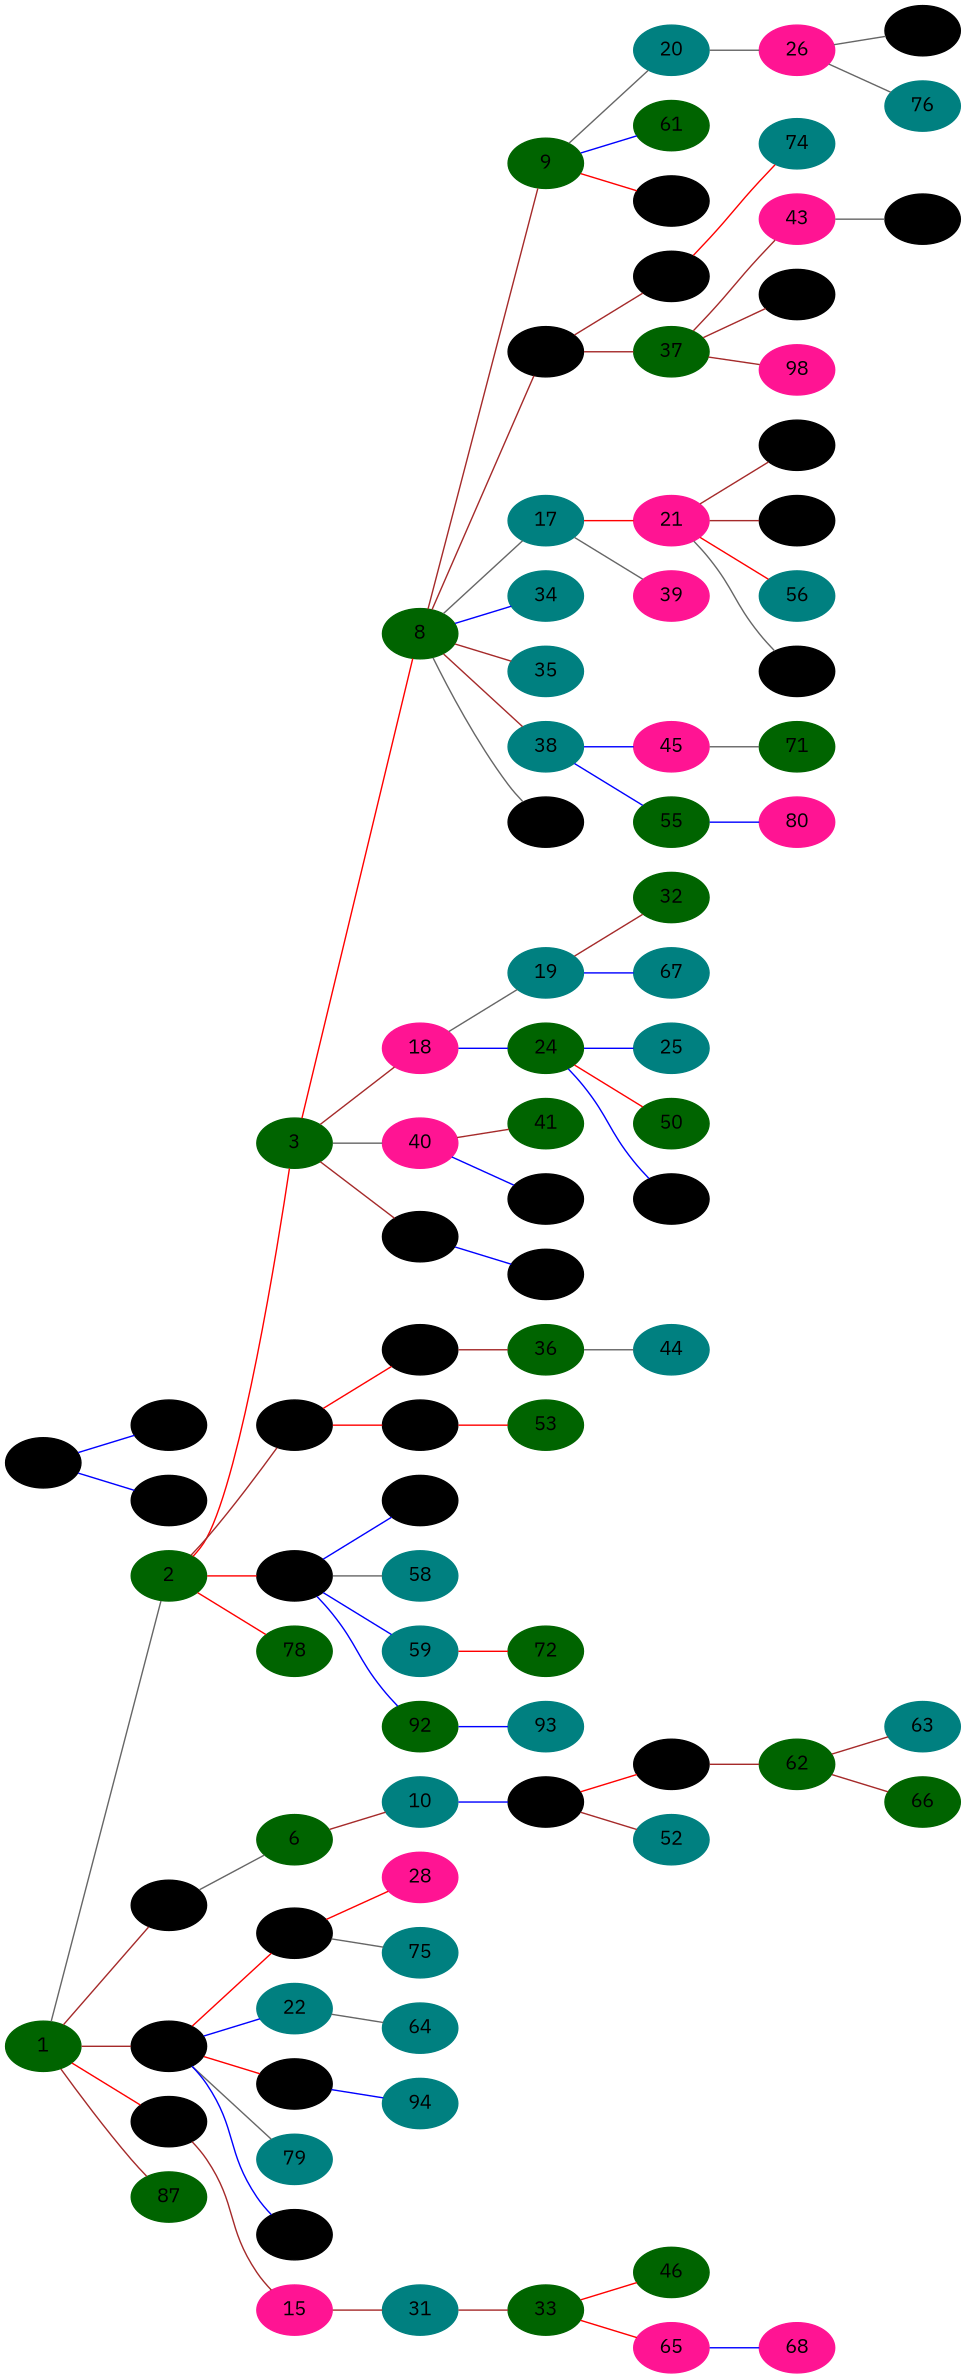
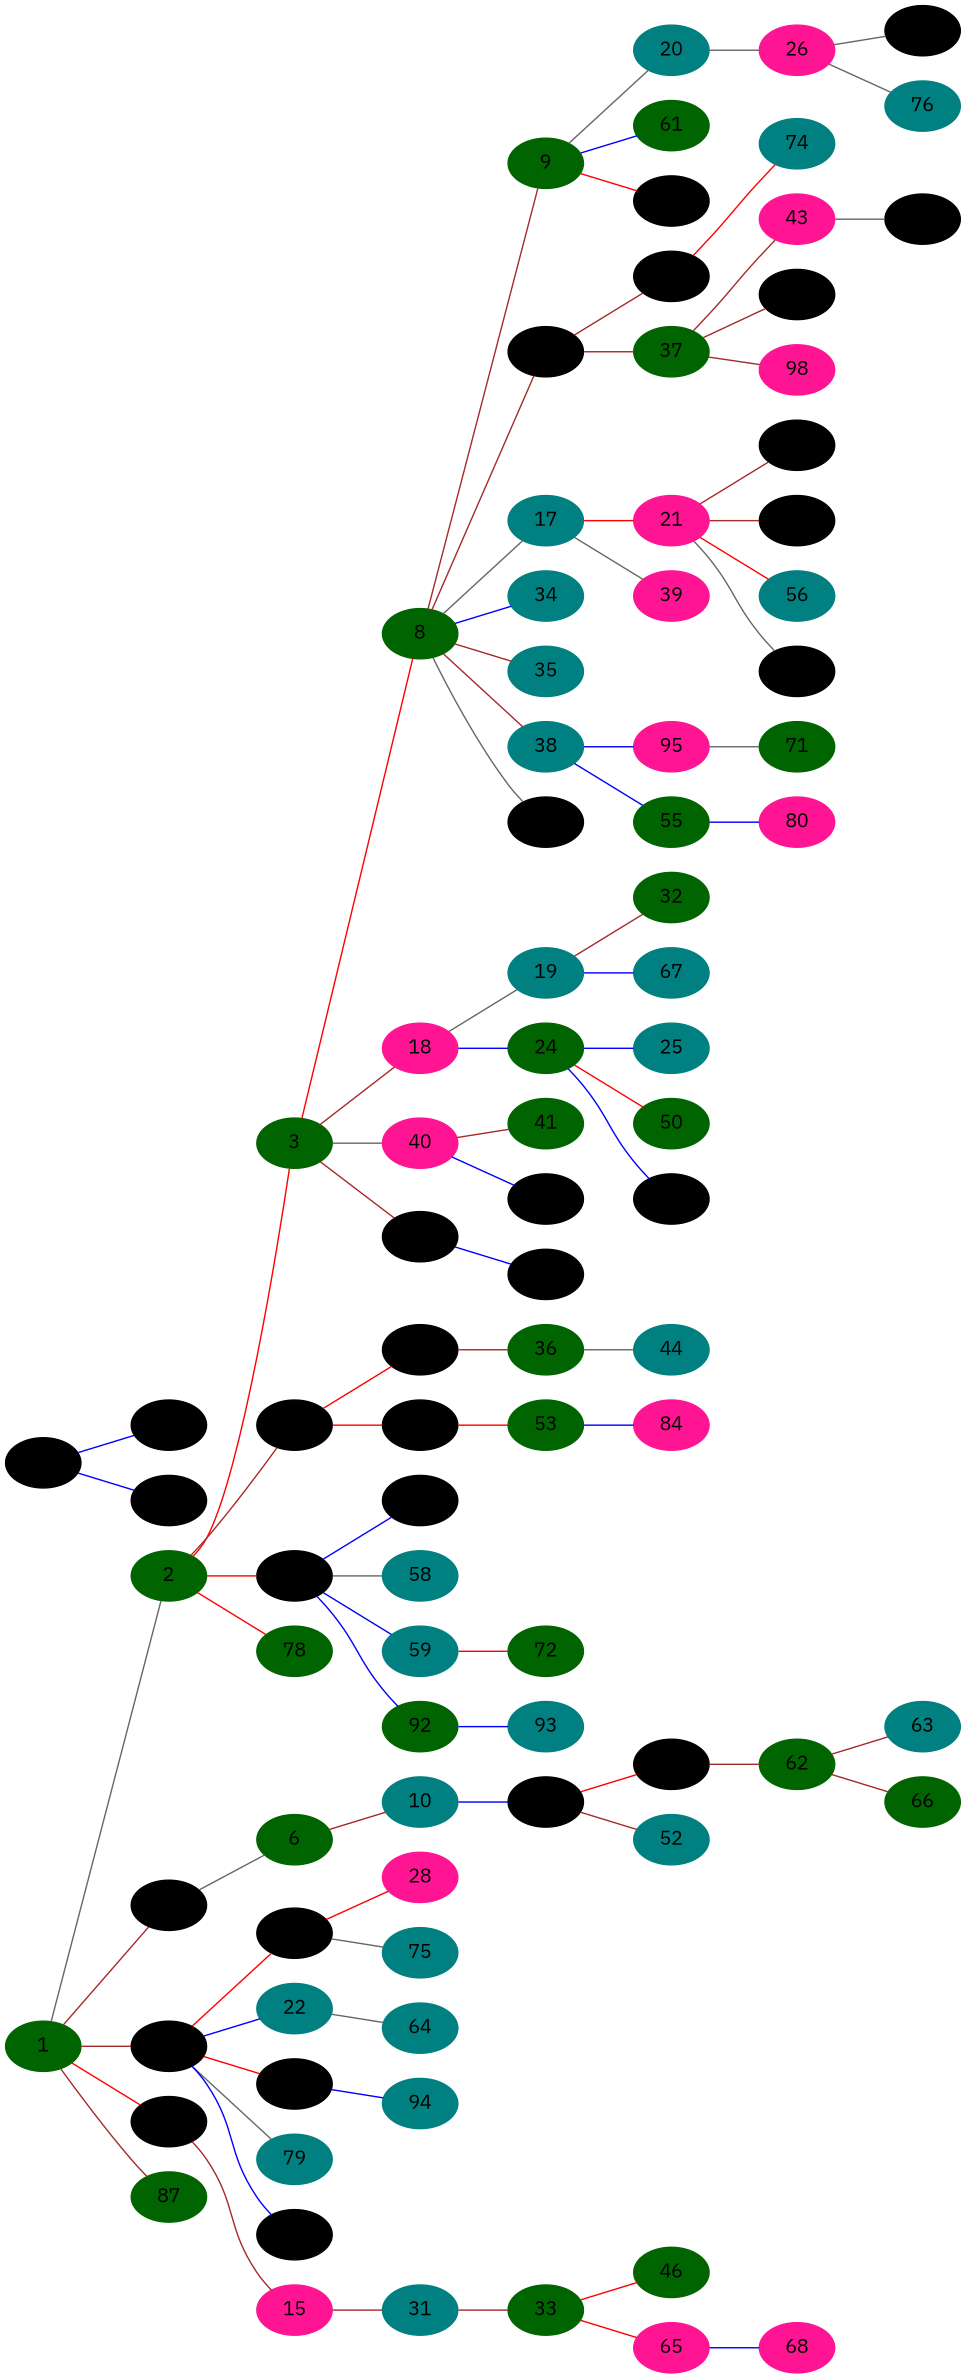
  graph {
    fontname="IBM Plex Sans"
    rankdir=LR
    node [color=black fontname="IBM Plex Sans" style=filled]
    edge [color=brown fontname="IBM Plex Sans" weight=1.0]
    1 [color=darkgreen]
    2 [color=darkgreen]
    4
    7
    12
    87 [color=darkgreen]
    3 [color=darkgreen]
    5
    16
    78 [color=darkgreen]
    6 [color=darkgreen]
    11
    22 [color=teal]
    29
    79 [color=teal]
    83
    15 [color=deeppink]
    8 [color=darkgreen]
    18 [color=deeppink]
    40 [color=deeppink]
    81
    23
    48
    57
    58 [color=teal]
    59 [color=teal]
    92 [color=darkgreen]
    9 [color=darkgreen]
    13
    17 [color=teal]
    34 [color=teal]
    35 [color=teal]
    38 [color=teal]
    51
    19 [color=teal]
    24 [color=darkgreen]
    41 [color=darkgreen]
    85
    86
    10 [color=teal]
    36 [color=darkgreen]
    53 [color=darkgreen]
    14
    28 [color=deeppink]
    75 [color=teal]
    64 [color=teal]
    94 [color=teal]
    20 [color=teal]
    61 [color=darkgreen]
    82
    30
    37 [color=darkgreen]
    21 [color=deeppink]
    39 [color=deeppink]
-   45 [color=deeppink]
+   45 [color=deeppink label=95]
    55 [color=darkgreen]
    26 [color=deeppink]
    49
    52 [color=teal]
    31 [color=teal]
    74 [color=teal]
    43 [color=deeppink]
    70
    n64 [color=deeppink label=98]
    62 [color=darkgreen]
    33 [color=darkgreen]
    72 [color=darkgreen]
    93 [color=teal]
    42
    54
    56 [color=teal]
    69
    32 [color=darkgreen]
    67 [color=teal]
    25 [color=teal]
    50 [color=darkgreen]
    89
    47
    76 [color=teal]
    44 [color=teal]
    46 [color=darkgreen]
    65 [color=deeppink]
    68 [color=deeppink]
    77
    71 [color=darkgreen]
    80 [color=deeppink]
+   84 [color=deeppink]
    63 [color=teal]
    66 [color=darkgreen]
    73
    88
    91
    1 -- 2 [color=gray40]
    1 -- 4
    1 -- 7
    1 -- 12 [color=red]
    1 -- 87
    2 -- 3 [color=red]
    2 -- 5
    2 -- 16 [color=red]
    2 -- 78 [color=red]
    4 -- 6 [color=gray40]
    7 -- 11 [color=red]
    7 -- 22 [color=blue]
    7 -- 29 [color=red]
    7 -- 79 [color=gray40]
    7 -- 83 [color=blue]
    12 -- 15
    3 -- 8 [color=red]
    3 -- 18
    3 -- 40 [color=gray40]
    3 -- 81
    5 -- 23 [color=red]
    5 -- 48 [color=red]
    16 -- 57 [color=blue]
    16 -- 58 [color=gray40]
    16 -- 59 [color=blue]
    16 -- 92 [color=blue]
    6 -- 10
    11 -- 28 [color=red]
    11 -- 75 [color=gray40]
    22 -- 64 [color=gray40]
    29 -- 94 [color=blue]
    15 -- 31
    8 -- 9
    8 -- 13
    8 -- 17 [color=gray40]
    8 -- 34 [color=blue]
    8 -- 35
    8 -- 38
    8 -- 51 [color=gray40]
    18 -- 19 [color=gray40]
    18 -- 24 [color=blue]
    40 -- 41
    40 -- 85 [color=blue]
    81 -- 86 [color=blue]
    23 -- 36
    48 -- 53 [color=red]
    59 -- 72 [color=red]
    92 -- 93 [color=blue]
    9 -- 20 [color=gray40]
    9 -- 61 [color=blue]
    9 -- 82 [color=red]
    13 -- 30
    13 -- 37
    17 -- 21 [color=red]
    17 -- 39 [color=gray40]
    38 -- 45 [color=blue]
    38 -- 55 [color=blue]
    19 -- 32
    19 -- 67 [color=blue]
    24 -- 25 [color=blue]
    24 -- 50 [color=red]
    24 -- 89 [color=blue]
    10 -- 14 [color=blue]
    36 -- 44 [color=gray40]
+   53 -- 84 [color=blue]
    14 -- 49 [color=red]
    14 -- 52
    20 -- 26 [color=gray40]
    30 -- 74 [color=red]
    37 -- 43
    37 -- 70
    37 -- n64
    21 -- 42
    21 -- 54
    21 -- 56 [color=red]
    21 -- 69 [color=gray40]
    45 -- 71 [color=gray40]
    55 -- 80 [color=blue]
    26 -- 47 [color=gray40]
    26 -- 76 [color=gray40]
    49 -- 62
    31 -- 33
    43 -- 77 [color=gray40]
    62 -- 63
    62 -- 66
    33 -- 46 [color=red]
    33 -- 65 [color=red]
    65 -- 68 [color=blue]
    73 -- 88 [color=blue]
    73 -- 91 [color=blue]
  }
